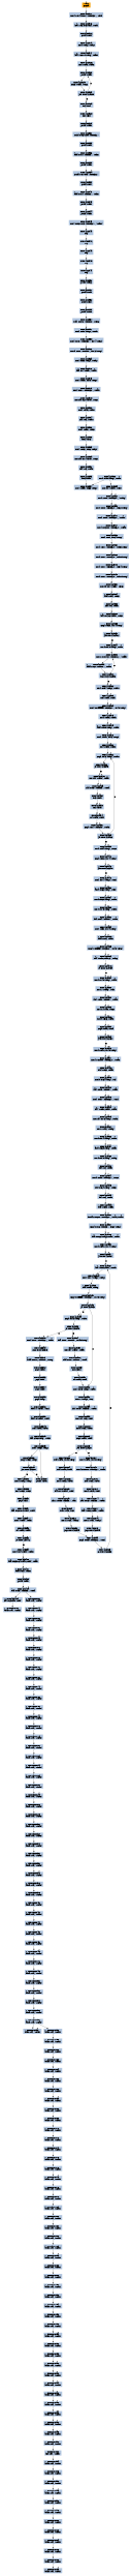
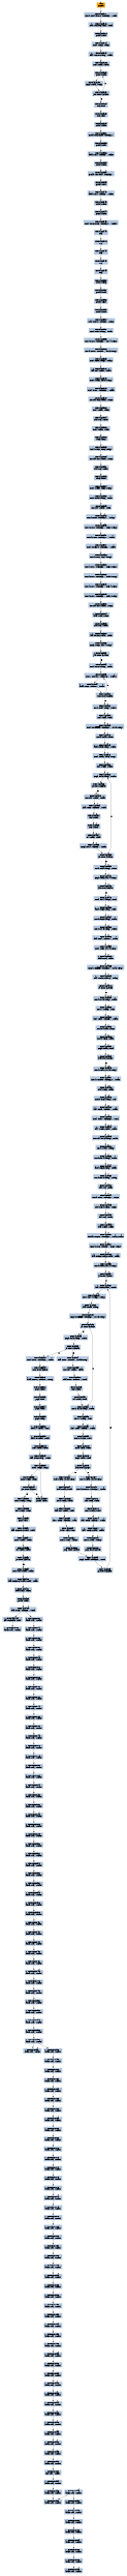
  digraph {
    node [color=lightsteelblue fillcolor=lightsteelblue shape=rectangle style=filled]
    edge [color="#000000"]
    n1 [color=lightgrey fillcolor=orange label="start\npusha "]
    n2 [label="0x00422911\nmovl $0x41b000<UINT32>, %esi"]
    n3 [label="0x00422916\nleal -106496(%esi), %edi"]
    n4 [label="0x0042291c\npushl %edi"]
    n5 [label="0x0042291d\nmovl %esp, %ebp"]
    n6 [label="0x0042291f\nleal -16000(%esp), %ebx"]
    n7 [label="0x00422926\nxorl %eax, %eax"]
    n8 [label="0x00422928\npushl %eax"]
    n9 [label="0x00422929\ncmpl %ebx, %esp"]
    n10 [label="0x0042292b\njne 0x00422928"]
    n11 [label="0x0042292d\nincl %esi"]
    n12 [label="0x0042292e\nincl %esi"]
    n13 [label="0x0042292f\npushl %ebx"]
    n14 [label="0x00422930\npushl $0x2029f<UINT32>"]
    n15 [label="0x00422935\npushl %edi"]
    n16 [label="0x00422936\naddl $0x4<UINT8>, %ebx"]
    n17 [label="0x00422939\npushl %ebx"]
    n18 [label="0x0042293a\npushl $0x7908<UINT32>"]
    n19 [label="0x0042293f\npushl %esi"]
    n20 [label="0x00422940\naddl $0x4<UINT8>, %ebx"]
    n21 [label="0x00422943\npushl %ebx"]
    n22 [label="0x00422944\npushl %eax"]
    n23 [label="0x00422945\nmovl $0x20003<UINT32>, (%ebx)"]
    n24 [label="0x0042294b\nnop "]
    n25 [label="0x0042294c\nnop "]
    n26 [label="0x0042294d\nnop "]
    n27 [label="0x0042294e\nnop "]
    n28 [label="0x0042294f\nnop "]
    n29 [label="0x00422950\npushl %ebp"]
    n30 [label="0x00422951\npushl %edi"]
    n31 [label="0x00422952\npushl %esi"]
    n32 [label="0x00422953\npushl %ebx"]
    n33 [label="0x00422954\nsubl $0x7c<UINT8>, %esp"]
    n34 [label="0x00422957\nmovl 0x90(%esp), %edx"]
    n35 [label="0x0042295e\nmovl $0x0<UINT32>, 0x74(%esp)"]
    n36 [label="0x00422966\nmovb $0x0<UINT8>, 0x73(%esp)"]
    n37 [label="0x0042296b\nmovl 0x9c(%esp), %ebp"]
    n38 [label="0x00422972\nleal 0x4(%edx), %eax"]
    n39 [label="0x00422975\nmovl %eax, 0x78(%esp)"]
    n40 [label="0x00422979\nmovl $0x1<UINT32>, %eax"]
    n41 [label="0x0042297e\nmovzbl 0x2(%edx), %ecx"]
    n42 [label="0x00422982\nmovl %eax, %ebx"]
    n43 [label="0x00422984\nshll %cl, %ebx"]
    n44 [label="0x00422986\nmovl %ebx, %ecx"]
    n45 [label="0x00422988\ndecl %ecx"]
    n46 [label="0x00422989\nmovl %ecx, 0x6c(%esp)"]
    n47 [label="0x0042298d\nmovzbl 0x1(%edx), %ecx"]
    n48 [label="0x00422991\nshll %cl, %eax"]
    n49 [label="0x00422993\ndecl %eax"]
    n50 [label="0x00422994\nmovl %eax, 0x68(%esp)"]
    n51 [label="0x00422998\nmovl 0xa8(%esp), %eax"]
    n52 [label="0x0042299f\nmovzbl (%edx), %esi"]
    n53 [label="0x004229a2\nmovl $0x0<UINT32>, (%ebp)"]
    n54 [label="0x004229a9\nmovl $0x0<UINT32>, 0x60(%esp)"]
    n55 [label="0x004229b1\nmovl $0x0<UINT32>, (%eax)"]
    n56 [label="0x004229b7\nmovl $0x300<UINT32>, %eax"]
    n57 [label="0x004229bc\nmovl %esi, 0x64(%esp)"]
    n58 [label="0x004229c0\nmovl $0x1<UINT32>, 0x5c(%esp)"]
    n59 [label="0x004229c8\nmovl $0x1<UINT32>, 0x58(%esp)"]
    n60 [label="0x004229d0\nmovl $0x1<UINT32>, 0x54(%esp)"]
    n61 [label="0x004229d8\nmovl $0x1<UINT32>, 0x50(%esp)"]
    n62 [label="0x004229e0\nmovzbl 0x1(%edx), %ecx"]
    n63 [label="0x004229e4\naddl %esi, %ecx"]
    n64 [label="0x004229e6\nshll %cl, %eax"]
    n65 [label="0x004229e8\nleal 0x736(%eax), %ecx"]
    n66 [label="0x004229ee\ncmpl %ecx, 0x74(%esp)"]
    n67 [label="0x004229f2\njae 0x00422a02"]
    n68 [label="0x004229f4\nmovl 0x78(%esp), %eax"]
    n69 [label="0x004229f8\nmovw $0x400<UINT16>, (%eax)"]
    n70 [label="0x004229fd\naddl $0x2<UINT8>, %eax"]
    n71 [label="0x00422a00\nloop 0x004229f8"]
    n72 [label="0x00422a02\nmovl 0x94(%esp), %ebx"]
    n73 [label="0x00422a09\nxorl %edi, %edi"]
    n74 [label="0x00422a0b\nmovl $0xffffffff<UINT32>, 0x48(%esp)"]
    n75 [label="0x00422a13\nmovl %ebx, %edx"]
    n76 [label="0x00422a15\naddl 0x98(%esp), %edx"]
    n77 [label="0x00422a1c\nmovl %edx, 0x4c(%esp)"]
    n78 [label="0x00422a20\nxorl %edx, %edx"]
    n79 [label="0x00422a22\ncmpl 0x4c(%esp), %ebx"]
    n80 [label="0x00422a26\nje 0x004233a8"]
    n81 [label="0x00422a2c\nmovzbl (%ebx), %eax"]
    n82 [label="0x00422a2f\nshll $0x8<UINT8>, %edi"]
    n83 [label="0x00422a32\nincl %edx"]
    n84 [label="0x00422a33\nincl %ebx"]
    n85 [label="0x00422a34\norl %eax, %edi"]
    n86 [label="0x00422a36\ncmpl $0x4<UINT8>, %edx"]
    n87 [label="0x00422a39\njle 0x00422a22"]
    n88 [label="0x00422a3b\nmovl 0xa4(%esp), %ecx"]
    n89 [label="0x00422a42\ncmpl %ecx, 0x74(%esp)"]
    n90 [label="0x00422a46\njae 0x004233b0"]
    n91 [label="0x00422a4c\nmovl 0x74(%esp), %esi"]
    n92 [label="0x00422a50\nandl 0x6c(%esp), %esi"]
    n93 [label="0x00422a54\nmovl 0x60(%esp), %eax"]
    n94 [label="0x00422a58\nmovl 0x78(%esp), %edx"]
    n95 [label="0x00422a5c\nshll $0x4<UINT8>, %eax"]
    n96 [label="0x00422a5f\nmovl %esi, 0x44(%esp)"]
    n97 [label="0x00422a63\naddl %esi, %eax"]
    n98 [label="0x00422a65\ncmpl $0xffffff<UINT32>, 0x48(%esp)"]
    n99 [label="0x00422a6d\nleal (%edx,%eax,2), %ebp"]
    n100 [label="0x00422a70\nja 0x00422a8a"]
    n101 [label="0x00422a8a\nmovl 0x48(%esp), %eax"]
    n102 [label="0x00422a8e\nmovw (%ebp), %dx"]
    n103 [label="0x00422a92\nshrl $0xb<UINT8>, %eax"]
    n104 [label="0x00422a95\nmovzwl %dx, %ecx"]
    n105 [label="0x00422a98\nimull %ecx, %eax"]
    n106 [label="0x00422a9b\ncmpl %eax, %edi"]
    n107 [label="0x00422a9d\njae 0x00422c80"]
    n108 [label="0x00422aa3\nmovl %eax, 0x48(%esp)"]
    n109 [label="0x00422aa7\nmovl $0x800<UINT32>, %eax"]
    n110 [label="0x00422aac\nsubl %ecx, %eax"]
    n111 [label="0x00422aae\nmovb 0x64(%esp), %cl"]
    n112 [label="0x00422ab2\nsarl $0x5<UINT8>, %eax"]
    n113 [label="0x00422ab5\nmovl $0x1<UINT32>, %esi"]
    n114 [label="0x00422aba\nleal (%edx,%eax), %eax"]
    n115 [label="0x00422abd\nmovzbl 0x73(%esp), %edx"]
    n116 [label="0x00422ac2\nmovw %ax, (%ebp)"]
    n117 [label="0x00422ac6\nmovl 0x74(%esp), %eax"]
    n118 [label="0x00422aca\nandl 0x68(%esp), %eax"]
    n119 [label="0x00422ace\nmovl 0x78(%esp), %ebp"]
    n120 [label="0x00422ad2\nshll %cl, %eax"]
    n121 [label="0x00422ad4\nmovl $0x8<UINT32>, %ecx"]
    n122 [label="0x00422ad9\nsubl 0x64(%esp), %ecx"]
    n123 [label="0x00422add\nsarl %cl, %edx"]
    n124 [label="0x00422adf\naddl %edx, %eax"]
    n125 [label="0x00422ae1\nimull $0x600<UINT32>, %eax, %eax"]
    n126 [label="0x00422ae7\ncmpl $0x6<UINT8>, 0x60(%esp)"]
    n127 [label="0x00422aec\nleal 0xe6c(%ebp,%eax), %eax"]
    n128 [label="0x00422af3\nmovl %eax, 0x14(%esp)"]
    n129 [label="0x00422af7\njle 0x00422bc7"]
    n130 [label="0x00422bc7\nleal (%esi,%esi), %edx"]
    n131 [label="0x00422bca\nmovl 0x14(%esp), %ebp"]
    n132 [label="0x00422bce\naddl %edx, %ebp"]
    n133 [label="0x00422bd0\ncmpl $0xffffff<UINT32>, 0x48(%esp)"]
    n134 [label="0x00422bd8\nja 0x00422bf2"]
    n135 [label="0x00422bf2\nmovl 0x48(%esp), %eax"]
    n136 [label="0x00422bda\ncmpl 0x4c(%esp), %ebx"]
    n137 [label="0x00422bf6\nmovw (%ebp), %cx"]
    n138 [label="0x00422bde\nje 0x004233a8"]
    n139 [label="0x00422bfa\nshrl $0xb<UINT8>, %eax"]
    n140 [label="0x00422bfd\nmovzwl %cx, %esi"]
    n141 [label="0x00422c00\nimull %esi, %eax"]
    n142 [label="0x00422c03\ncmpl %eax, %edi"]
    n143 [label="0x00422c05\njae 0x00422c20"]
    n144 [label="0x00422c07\nmovl %eax, 0x48(%esp)"]
    n145 [label="0x00422c20\nsubl %eax, 0x48(%esp)"]
    n146 [label="0x00422c0b\nmovl $0x800<UINT32>, %eax"]
    n147 [label="0x00422c24\nsubl %eax, %edi"]
    n148 [label="0x00422c10\nsubl %esi, %eax"]
    n149 [label="0x00422c12\nmovl %edx, %esi"]
    n150 [label="0x00422c14\nsarl $0x5<UINT8>, %eax"]
    n151 [label="0x00422c17\nleal (%ecx,%eax), %eax"]
    n152 [label="0x00422c1a\nmovw %ax, (%ebp)"]
    n153 [label="0x00422c1e\njmp 0x00422bbf"]
    n154 [label="0x00422bbf\ncmpl $0xff<UINT32>, %esi"]
    n155 [label="0x00422bc5\njg 0x00422c38"]
    n156 [label="0x00422be4\nshll $0x8<UINT8>, 0x48(%esp)"]
    n157 [label="0x004233a8\nmovl $0x1<UINT32>, %eax"]
    n158 [label="0x00422be9\nmovzbl (%ebx), %eax"]
    n159 [label="0x004233ad\njmp 0x004233cf"]
    n160 [label="0x00422bec\nshll $0x8<UINT8>, %edi"]
    n161 [label="0x00422bef\nincl %ebx"]
    n162 [label="0x00422bf0\norl %eax, %edi"]
    n163 [label="0x00422c26\nmovl %ecx, %eax"]
    n164 [label="0x00422c28\nleal 0x1(%edx), %esi"]
    n165 [label="0x00422c2b\nshrw $0x5<UINT8>, %ax"]
    n166 [label="0x00422c2f\nsubw %ax, %cx"]
    n167 [label="0x00422c32\nmovw %cx, (%ebp)"]
    n168 [label="0x00422c36\njmp 0x00422bbf"]
    n169 [label="0x004233cf\naddl $0x7c<UINT8>, %esp"]
    n170 [label="0x004233d2\npopl %ebx"]
    n171 [label="0x004233d3\npopl %esi"]
    n172 [label="0x004233d4\npopl %edi"]
    n173 [label="0x004233d5\npopl %ebp"]
    n174 [label="0x004233d6\naddl -4(%ebx), %esi"]
    n175 [label="0x004233d9\naddl -8(%ebx), %edi"]
    n176 [label="0x004233dc\nxorl %eax, %eax"]
    n177 [label="0x004233de\nleal -256(%esp), %ecx"]
    n178 [label="0x004233e5\nmovl %ebp, %esp"]
    n179 [label="0x004233e7\npushl %eax"]
    n180 [label="0x004233e8\ncmpl %ecx, %esp"]
    n181 [label="0x004233ea\njne 0x004233e7"]
    n182 [label="0x004233ec\nmovl %ebp, %esp"]
    n183 [label="0x004233ee\nxorl %ecx, %ecx"]
    n184 [label="0x004233f0\npopl %esi"]
    n185 [label="0x004233f1\nleal 0x20000(%esi), %edi"]
    n186 [label="0x004233f7\nmovl (%edi), %eax"]
    n187 [label="0x004233f9\norl %eax, %eax"]
    n188 [label="0x004233fb\nje 0x00423442"]
    n189 [label="0x004233fd\nmovl 0x4(%edi), %ebx"]
    n190 [label="0x00423400\nleal 0x23064(%eax,%esi), %eax"]
    n191 [label="0x00423407\naddl %esi, %ebx"]
    n192 [label="0x00423409\npushl %eax"]
    n193 [label="0x0042340a\naddl $0x8<UINT8>, %edi"]
    n194 [label="0x0042340d\ncall 0x230a0(%esi)"]
    n195 [label="0x00000002\naddb %al, (%eax)"]
    n196 [label="0x00000000\naddb %al, (%eax)"]
    n197 [label="0x00000004\naddb %al, (%eax)"]
    n198 [label="0x00000006\naddb %al, (%eax)"]
    n199 [label="0x00000008\naddb %al, (%eax)"]
    n200 [label="0x0000000a\naddb %al, (%eax)"]
    n201 [label="0x0000000c\naddb %al, (%eax)"]
    n202 [label="0x0000000e\naddb %al, (%eax)"]
    n203 [label="0x00000010\naddb %al, (%eax)"]
    n204 [label="0x00000012\naddb %al, (%eax)"]
    n205 [label="0x00000014\naddb %al, (%eax)"]
    n206 [label="0x00000016\naddb %al, (%eax)"]
    n207 [label="0x00000018\naddb %al, (%eax)"]
    n208 [label="0x0000001a\naddb %al, (%eax)"]
    n209 [label="0x0000001c\naddb %al, (%eax)"]
    n210 [label="0x0000001e\naddb %al, (%eax)"]
    n211 [label="0x00000020\naddb %al, (%eax)"]
    n212 [label="0x00000022\naddb %al, (%eax)"]
    n213 [label="0x00000024\naddb %al, (%eax)"]
    n214 [label="0x00000026\naddb %al, (%eax)"]
    n215 [label="0x00000028\naddb %al, (%eax)"]
    n216 [label="0x0000002a\naddb %al, (%eax)"]
    n217 [label="0x0000002c\naddb %al, (%eax)"]
    n218 [label="0x0000002e\naddb %al, (%eax)"]
    n219 [label="0x00000030\naddb %al, (%eax)"]
    n220 [label="0x00000032\naddb %al, (%eax)"]
    n221 [label="0x00000034\naddb %al, (%eax)"]
    n222 [label="0x00000036\naddb %al, (%eax)"]
    n223 [label="0x00000038\naddb %al, (%eax)"]
    n224 [label="0x0000003a\naddb %al, (%eax)"]
    n225 [label="0x0000003c\naddb %al, (%eax)"]
    n226 [label="0x0000003e\naddb %al, (%eax)"]
    n227 [label="0x00000040\naddb %al, (%eax)"]
    n228 [label="0x00000042\naddb %al, (%eax)"]
    n229 [label="0x00000044\naddb %al, (%eax)"]
    n230 [label="0x00000046\naddb %al, (%eax)"]
    n231 [label="0x00000048\naddb %al, (%eax)"]
    n232 [label="0x0000004a\naddb %al, (%eax)"]
    n233 [label="0x0000004c\naddb %al, (%eax)"]
    n234 [label="0x0000004e\naddb %al, (%eax)"]
    n235 [label="0x00000050\naddb %al, (%eax)"]
    n236 [label="0x00000052\naddb %al, (%eax)"]
    n237 [label="0x00000054\naddb %al, (%eax)"]
    n238 [label="0x00000056\naddb %al, (%eax)"]
    n239 [label="0x00000058\naddb %al, (%eax)"]
    n240 [label="0x0000005a\naddb %al, (%eax)"]
    n241 [label="0x0000005c\naddb %al, (%eax)"]
    n242 [label="0x0000005e\naddb %al, (%eax)"]
    n243 [label="0x00000060\naddb %al, (%eax)"]
    n244 [label="0x00000062\naddb %al, (%eax)"]
    n245 [label="0x00000064\naddb %al, (%eax)"]
    n246 [label="0x00000066\naddb %al, (%eax)"]
    n247 [label="0x00000068\naddb %al, (%eax)"]
    n248 [label="0x0000006a\naddb %al, (%eax)"]
    n249 [label="0x0000006c\naddb %al, (%eax)"]
    n250 [label="0x0000006e\naddb %al, (%eax)"]
    n251 [label="0x00000070\naddb %al, (%eax)"]
    n252 [label="0x00000072\naddb %al, (%eax)"]
    n253 [label="0x00000074\naddb %al, (%eax)"]
    n254 [label="0x00000076\naddb %al, (%eax)"]
    n255 [label="0x00000078\naddb %al, (%eax)"]
    n256 [label="0x0000007a\naddb %al, (%eax)"]
    n257 [label="0x0000007c\naddb %al, (%eax)"]
    n258 [label="0x0000007e\naddb %al, (%eax)"]
    n259 [label="0x00000080\naddb %al, (%eax)"]
    n260 [label="0x00000082\naddb %al, (%eax)"]
    n261 [label="0x00000084\naddb %al, (%eax)"]
    n262 [label="0x00000086\naddb %al, (%eax)"]
    n263 [label="0x00000088\naddb %al, (%eax)"]
    n264 [label="0x0000008a\naddb %al, (%eax)"]
    n265 [label="0x0000008c\naddb %al, (%eax)"]
    n266 [label="0x0000008e\naddb %al, (%eax)"]
    n267 [label="0x00000090\naddb %al, (%eax)"]
    n268 [label="0x00000092\naddb %al, (%eax)"]
    n269 [label="0x00000094\naddb %al, (%eax)"]
    n270 [label="0x00000096\naddb %al, (%eax)"]
    n271 [label="0x00000098\naddb %al, (%eax)"]
    n272 [label="0x0000009a\naddb %al, (%eax)"]
    n273 [label="0x0000009c\naddb %al, (%eax)"]
    n274 [label="0x0030009e\naddb %al, (%eax)"]
    n275 [label="0x000000a0\naddb %al, (%eax)"]
    n276 [label="0x000000a2\naddb %al, (%eax)"]
    n277 [label="0x000000a4\naddb %al, (%eax)"]
    n278 [label="0x000000a6\naddb %al, (%eax)"]
    n279 [label="0x000000a8\naddb %al, (%eax)"]
    n280 [label="0x000000aa\naddb %al, (%eax)"]
    n281 [label="0x000000ac\naddb %al, (%eax)"]
    n282 [label="0x000000ae\naddb %al, (%eax)"]
    n283 [label="0x000000b0\naddb %al, (%eax)"]
    n284 [label="0x000000b2\nbef %al, (%eax)"]
    n285 [label="0x000000b4\naddb %al, (%eax)"]
    n286 [label="0x000000b6\naddb %al, (%eax)"]
    n287 [label="0x000000b8\naddb %al, (%eax)"]
    n288 [label="0x000000ba\naddb %al, (%eax)"]
    n289 [label="0x000000bc\naddb %al, (%eax)"]
    n290 [label="0x000000be\naddb %al, (%eax)"]
    n291 [label="0x000000c0\naddb %al, (%eax)"]
    n292 [label="0x000000c2\naddb %al, (%eax)"]
    n293 [label="0x000000c4\naddb %al, (%eax)"]
    n294 [label="0x000000c6\naddb %al, (%eax)"]
    n295 [label="0x000000c8\naddb %al, (%eax)"]
    n296 [label="0x000000ca\naddb %al, (%eax)"]
    n1 -> n2
    n2 -> n3
    n3 -> n4
    n4 -> n5
    n5 -> n6
    n6 -> n7
    n7 -> n8
    n8 -> n9
    n9 -> n10
    n10 -> n8 [label=T]
    n10 -> n11 [label=F]
    n11 -> n12
    n12 -> n13
    n13 -> n14
    n14 -> n15
    n15 -> n16
    n16 -> n17
    n17 -> n18
    n18 -> n19
    n19 -> n20
    n20 -> n21
    n21 -> n22
    n22 -> n23
    n23 -> n24
    n24 -> n25
    n25 -> n26
    n26 -> n27
    n27 -> n28
    n28 -> n29
    n29 -> n30
    n30 -> n31
    n31 -> n32
    n32 -> n33
    n33 -> n34
    n34 -> n35
    n35 -> n36
    n36 -> n37
    n37 -> n38
    n38 -> n39
    n39 -> n40
    n40 -> n41
    n41 -> n42
    n42 -> n43
    n43 -> n44
    n44 -> n45
    n45 -> n46
    n46 -> n47
    n47 -> n48
    n48 -> n49
    n49 -> n50
-   n51 -> n50
+   n50 -> n51
    n51 -> n52
    n52 -> n53
    n53 -> n54
    n54 -> n55
    n55 -> n56
    n56 -> n57
    n57 -> n58
    n58 -> n59
    n59 -> n60
    n60 -> n61
    n61 -> n62
    n62 -> n63
    n63 -> n64
    n64 -> n65
    n65 -> n66
    n66 -> n67
    n67 -> n68 [label=F]
    n68 -> n69
    n69 -> n70
    n70 -> n71
    n71 -> n69 [label=T]
    n71 -> n72 [label=F]
    n72 -> n73
    n73 -> n74
    n74 -> n75
    n75 -> n76
    n76 -> n77
    n77 -> n78
    n78 -> n79
    n79 -> n80
    n80 -> n81 [label=F]
    n81 -> n82
    n82 -> n83
    n83 -> n84
    n84 -> n85
    n85 -> n86
    n86 -> n87
    n87 -> n79 [label=T]
    n87 -> n88 [label=F]
    n88 -> n89
    n89 -> n90
    n90 -> n91 [label=F]
    n91 -> n92
    n92 -> n93
    n93 -> n94
    n94 -> n95
    n95 -> n96
    n96 -> n97
    n97 -> n98
    n98 -> n99
    n99 -> n100
    n100 -> n101 [label=T]
    n101 -> n102
    n102 -> n103
    n103 -> n104
    n104 -> n105
    n105 -> n106
    n106 -> n107
    n107 -> n108 [label=F]
    n108 -> n109
    n109 -> n110
    n110 -> n111
    n111 -> n112
    n112 -> n113
    n113 -> n114
    n114 -> n115
    n115 -> n116
    n116 -> n117
    n117 -> n118
    n118 -> n119
    n119 -> n120
    n120 -> n121
    n121 -> n122
    n122 -> n123
    n123 -> n124
    n124 -> n125
    n125 -> n126
    n126 -> n127
    n127 -> n128
    n128 -> n129
    n129 -> n130 [label=T]
    n130 -> n131
    n131 -> n132
    n132 -> n133
    n133 -> n134
    n134 -> n135 [label=T]
    n134 -> n136 [label=F]
    n135 -> n137
    n136 -> n138
    n137 -> n139
    n138 -> n156 [label=F]
    n138 -> n157 [label=T]
    n139 -> n140
    n140 -> n141
    n141 -> n142
    n142 -> n143
    n143 -> n144 [label=F]
    n143 -> n145 [label=T]
    n144 -> n146
    n145 -> n147
    n146 -> n148
    n147 -> n163
    n148 -> n149
    n149 -> n150
    n150 -> n151
    n151 -> n152
    n152 -> n153
    n153 -> n154
    n154 -> n155
    n155 -> n130 [label=F]
    n156 -> n158
    n157 -> n159
    n158 -> n160
    n159 -> n169
    n160 -> n161
    n161 -> n162
    n162 -> n135
    n163 -> n164
    n164 -> n165
    n165 -> n166
    n166 -> n167
    n167 -> n168
    n168 -> n154
    n169 -> n170
    n170 -> n171
    n171 -> n172
    n172 -> n173
    n173 -> n174
    n174 -> n175
    n175 -> n176
    n176 -> n177
    n177 -> n178
    n178 -> n179
    n178 -> n180
    n180 -> n181
    n181 -> n179 [label=T]
    n181 -> n182 [label=F]
    n182 -> n183
    n183 -> n184
    n184 -> n185
    n185 -> n186
    n186 -> n187
    n187 -> n188
    n188 -> n189 [label=F]
    n189 -> n190
    n190 -> n191
    n191 -> n192
    n192 -> n193
    n193 -> n194
    n193 -> n195
    n194 -> n196
    n195 -> n197
    n197 -> n198
    n198 -> n199
    n199 -> n200
    n200 -> n201
    n201 -> n202
    n202 -> n203
    n203 -> n204
    n204 -> n205
    n205 -> n206
    n206 -> n207
    n207 -> n208
    n208 -> n209
    n209 -> n210
    n210 -> n211
    n211 -> n212
    n212 -> n213
    n213 -> n214
    n214 -> n215
    n215 -> n216
    n216 -> n217
    n217 -> n218
    n218 -> n219
    n219 -> n220
    n220 -> n221
    n221 -> n222
    n222 -> n223
    n223 -> n224
    n224 -> n225
    n225 -> n226
    n226 -> n227
    n227 -> n228
    n228 -> n229
    n229 -> n230
    n230 -> n231
    n231 -> n232
    n232 -> n233
    n233 -> n234
    n234 -> n235
    n235 -> n236
    n236 -> n237
    n237 -> n238
    n238 -> n239
    n239 -> n240
    n239 -> n241
    n241 -> n242
    n242 -> n243
    n243 -> n244
    n244 -> n245
    n245 -> n246
    n246 -> n247
    n247 -> n248
    n248 -> n249
    n249 -> n250
    n250 -> n251
    n251 -> n252
    n252 -> n253
    n253 -> n254
    n254 -> n255
    n255 -> n256
    n256 -> n257
    n257 -> n258
    n258 -> n259
    n259 -> n260
    n260 -> n261
    n261 -> n262
    n262 -> n263
    n263 -> n264
    n264 -> n265
    n265 -> n266
    n266 -> n267
    n267 -> n268
    n268 -> n269
    n269 -> n270
    n270 -> n271
    n271 -> n272
    n272 -> n273
    n273 -> n274
    n274 -> n275
    n275 -> n276
    n276 -> n277
    n277 -> n278
    n278 -> n279
    n279 -> n280
    n280 -> n281
    n281 -> n282
    n282 -> n283
    n283 -> n284
    n284 -> n285
    n285 -> n286
    n286 -> n287
-   n287 -> n288
+   n288 -> n287
    n288 -> n289
    n289 -> n290
    n290 -> n291
    n291 -> n292
    n292 -> n293
    n293 -> n294
    n294 -> n295
    n295 -> n296
  }
